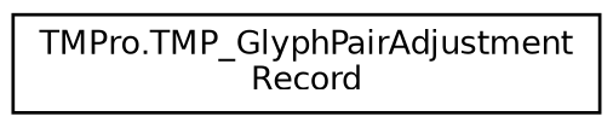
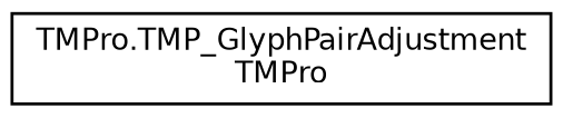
  digraph {
    rankdir=LR
-   n1 [color=black fillcolor=white fontname=Helvetica fontsize=10 height=0.2 label="TMPro.TMP_GlyphPairAdjustment\lRecord" shape=record style=filled width=0.4]
+   n1 [color=black fillcolor=white fontname=Helvetica fontsize=10 height=0.2 label="TMPro.TMP_GlyphPairAdjustment\lTMPro" shape=record style=filled width=0.4]
  }
